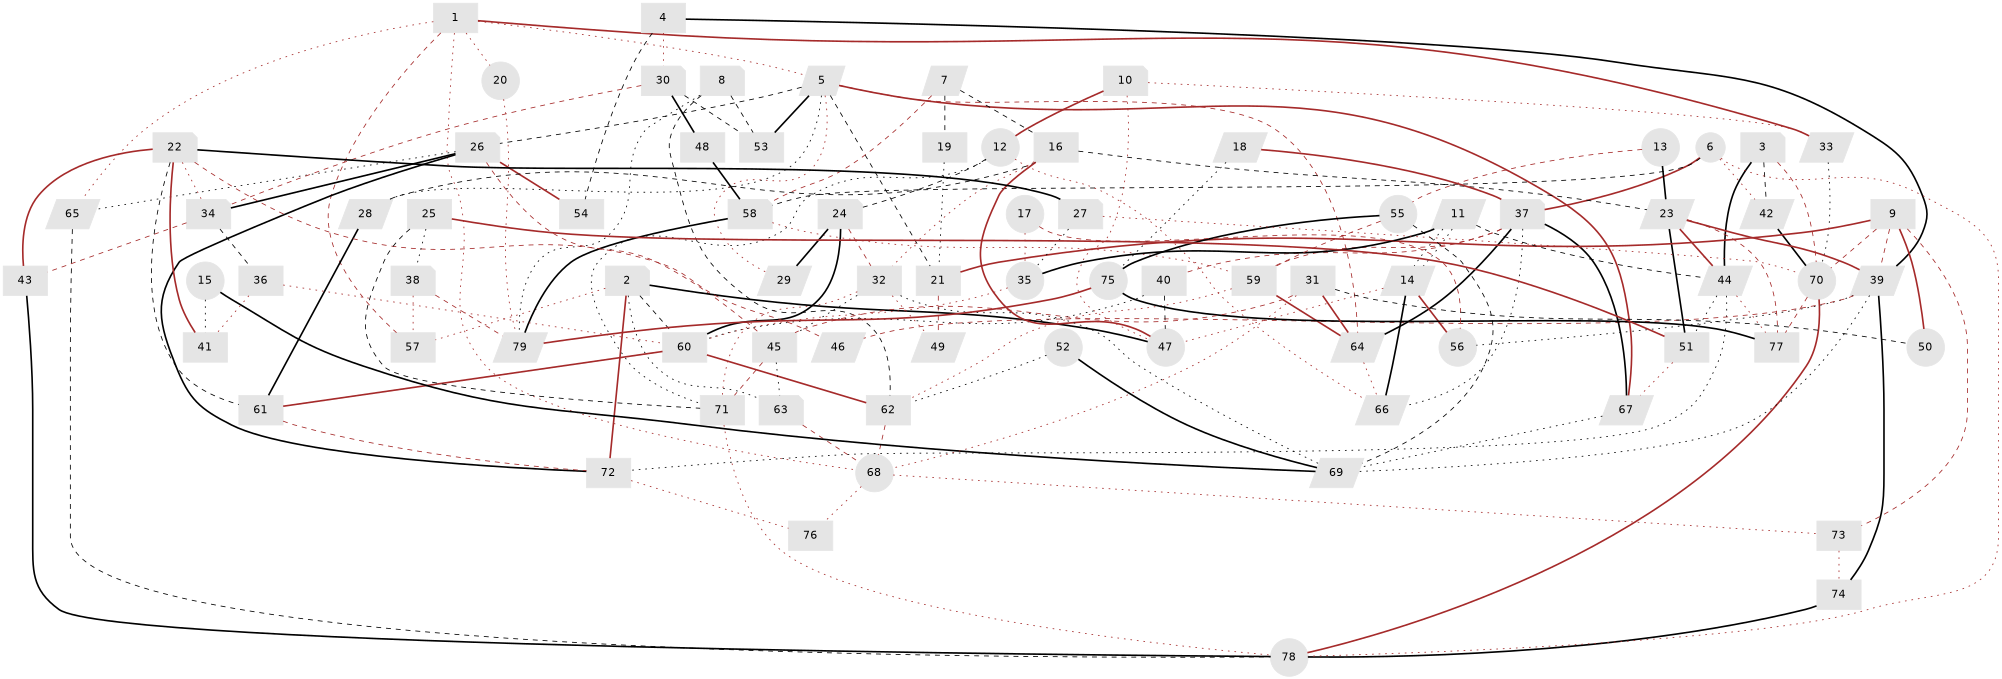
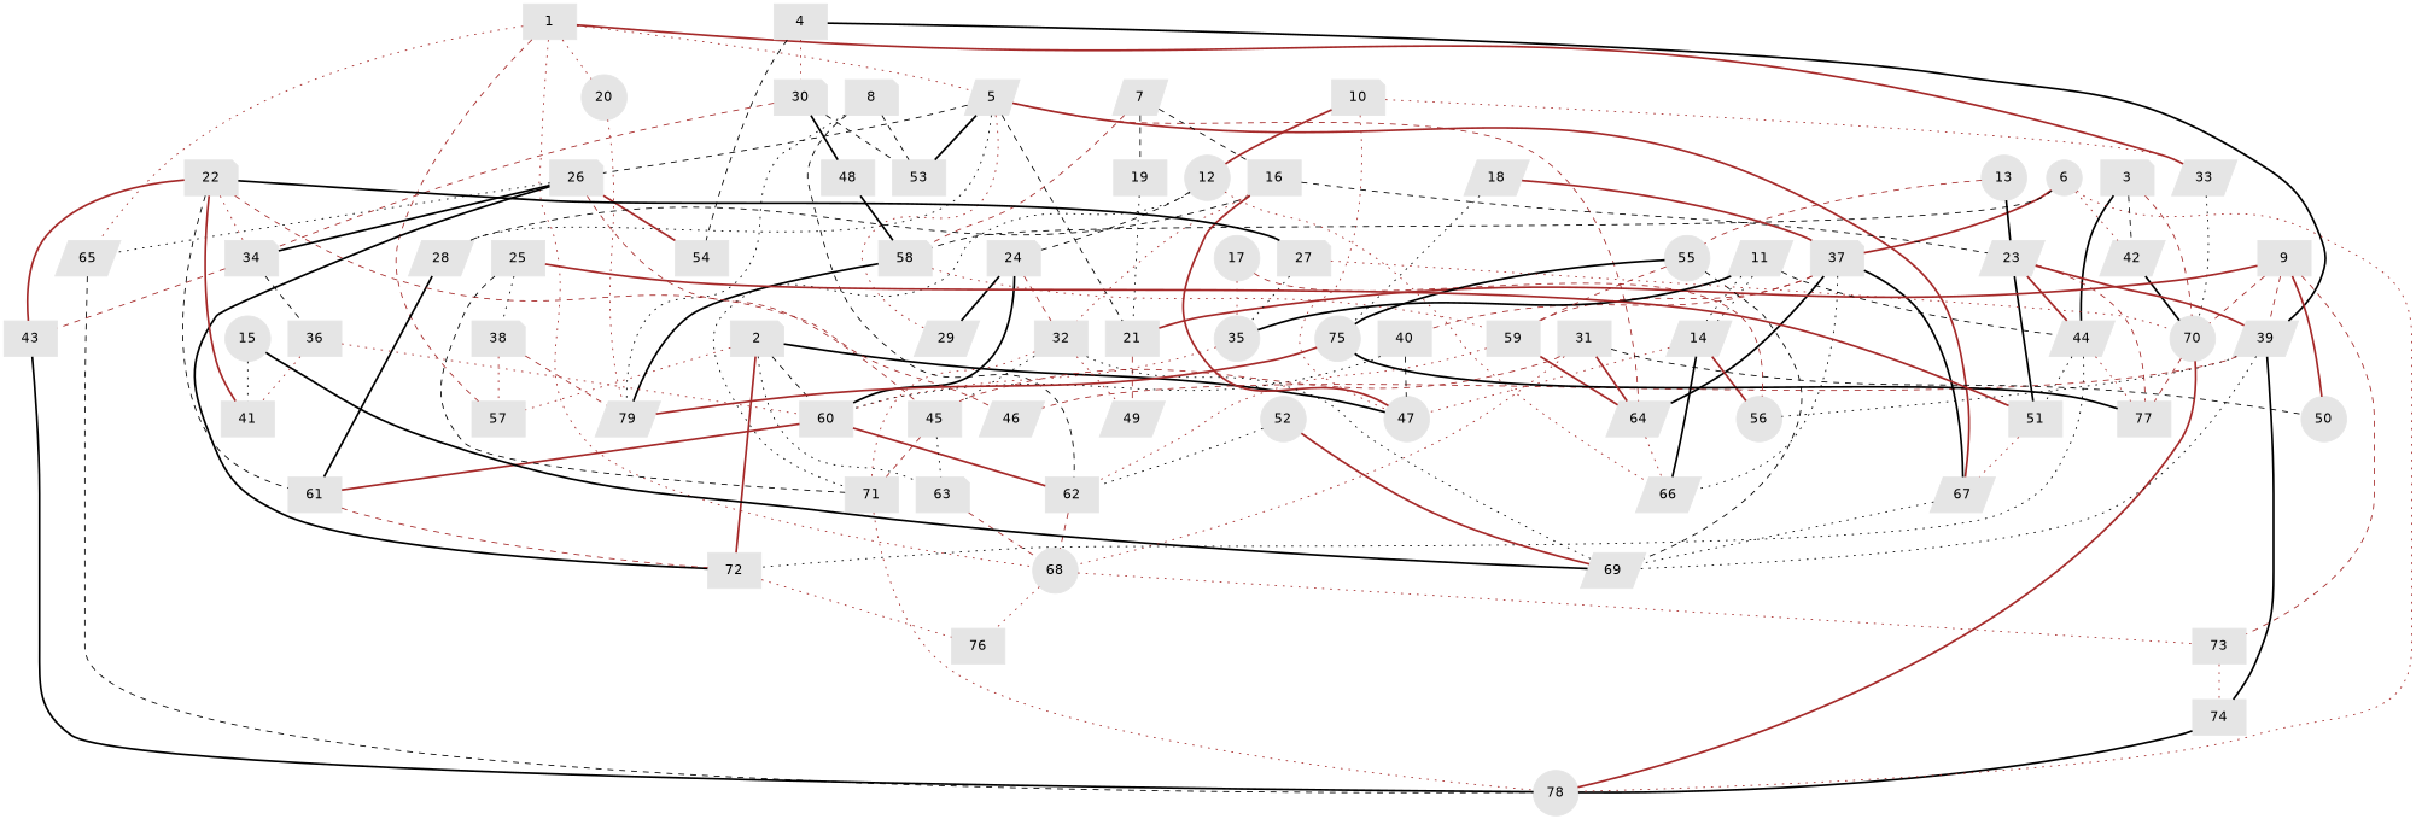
  graph {
    fontname="DejaVu Sans"
    node [color=gray90 fontname="DejaVu Sans" shape=box style=filled]
    edge [color=brown fontname="DejaVu Sans" style=dotted]
    5 [shape=parallelogram]
    1
    20 [shape=circle]
    33 [shape=parallelogram]
    57
    65 [shape=parallelogram]
    68 [shape=circle]
    21
    26 [shape=note]
    28 [shape=parallelogram]
    29 [shape=parallelogram]
    53
    64 [shape=parallelogram]
    67 [shape=parallelogram]
    79 [shape=parallelogram]
    70 [shape=circle]
    78 [shape=circle]
    73
    76
    2 [shape=note]
    47 [shape=circle]
    60
    63 [shape=note]
    72
    62
    61
    3 [shape=note]
    42 [shape=parallelogram]
    44 [shape=parallelogram]
    51
    77
    30 [shape=note]
    4
    39 [shape=parallelogram]
    54
    34 [shape=note]
    48
    56 [shape=circle]
    69 [shape=parallelogram]
    46 [shape=parallelogram]
    74
    49 [shape=parallelogram]
    45
    66 [shape=parallelogram]
    6 [shape=circle]
    37 [shape=note]
    58 [shape=note]
    40
    59
    7 [shape=parallelogram]
    16
    19
    23 [shape=parallelogram]
    32
    8 [shape=note]
    9
    50 [shape=circle]
    10 [shape=note]
    12 [shape=circle]
    24 [shape=note]
    71
    11 [shape=parallelogram]
    14 [shape=parallelogram]
    35 [shape=circle]
    13 [shape=circle]
    55 [shape=circle]
    75 [shape=circle]
    15 [shape=circle]
    41
    17 [shape=circle]
    18 [shape=parallelogram]
    22 [shape=note]
    27 [shape=note]
    43
    36
    25
    38 [shape=note]
    31
    52 [shape=circle]
    5 -- 21 [color=black style=dashed]
    5 -- 26 [color=black style=dashed]
    5 -- 28 [color=black]
    5 -- 29
    5 -- 53 [color=black style=bold]
    5 -- 64 [style=dashed]
    5 -- 67 [style=bold]
    1 -- 5
    1 -- 20
    1 -- 33 [style=bold]
    1 -- 57 [style=dashed]
    1 -- 65
    1 -- 68
    20 -- 79
    33 -- 70 [color=black]
    65 -- 78 [color=black style=dashed]
    68 -- 73
    68 -- 76
    21 -- 49 [style=dashed]
    26 -- 65 [color=black]
    26 -- 72 [color=black style=bold]
    26 -- 54 [style=bold]
    26 -- 34 [color=black style=bold]
    26 -- 45 [style=dashed]
    28 -- 61 [color=black style=bold]
    64 -- 66
    67 -- 69 [color=black]
    70 -- 78 [style=bold]
    70 -- 77 [style=dashed]
    73 -- 74
    2 -- 57
    2 -- 47 [color=black style=bold]
    2 -- 60 [color=black style=dashed]
    2 -- 63 [color=black]
    2 -- 72 [style=bold]
    60 -- 62 [style=bold]
    60 -- 61 [style=bold]
    63 -- 68 [style=dashed]
    72 -- 76
    62 -- 68 [style=dashed]
    61 -- 72 [style=dashed]
    3 -- 70 [style=dashed]
    3 -- 42 [color=black style=dashed]
    3 -- 44 [color=black style=bold]
    42 -- 70 [color=black style=bold]
    44 -- 72 [color=black]
    44 -- 51 [color=black]
    44 -- 77
    51 -- 67
    30 -- 53 [color=black style=dashed]
    30 -- 34 [style=dashed]
    30 -- 48 [color=black style=bold]
    4 -- 30
    4 -- 39 [color=black style=bold]
    4 -- 54 [color=black style=dashed]
    39 -- 56 [color=black]
    39 -- 69 [color=black]
    39 -- 46 [style=dashed]
    39 -- 74 [color=black style=bold]
    34 -- 43 [style=dashed]
    34 -- 36 [color=black style=dashed]
    48 -- 58 [color=black style=bold]
    74 -- 78 [color=black style=bold]
    45 -- 63 [color=black]
    45 -- 71 [style=dashed]
    6 -- 78
    6 -- 42
    6 -- 37 [style=bold]
    6 -- 58 [color=black style=dashed]
    37 -- 64 [color=black style=bold]
    37 -- 67 [color=black style=bold]
    37 -- 66 [color=black]
    37 -- 40 [style=dashed]
    37 -- 59 [style=dashed]
    58 -- 79 [color=black style=bold]
    58 -- 59
    40 -- 47 [color=black style=dashed]
    40 -- 60 [color=black]
    59 -- 64 [style=bold]
    59 -- 62
    7 -- 58 [style=dashed]
    7 -- 16 [color=black style=dashed]
    7 -- 19 [color=black style=dashed]
    16 -- 28 [color=black style=dashed]
    16 -- 47 [style=bold]
    16 -- 23 [color=black style=dashed]
    16 -- 32
    19 -- 21 [color=black]
    23 -- 44 [style=bold]
    23 -- 51 [color=black style=bold]
    23 -- 77 [style=dashed]
    23 -- 39 [style=bold]
    32 -- 69 [color=black]
    32 -- 49
    32 -- 45 [color=black]
    32 -- 71
    8 -- 53 [color=black style=dashed]
    8 -- 79 [color=black]
    8 -- 62 [color=black style=dashed]
    9 -- 21 [style=bold]
    9 -- 70 [style=dashed]
    9 -- 73 [style=dashed]
    9 -- 39 [style=dashed]
    9 -- 50 [style=bold]
    10 -- 33
    10 -- 47
    10 -- 12 [style=bold]
    12 -- 66
    12 -- 24 [color=black style=dashed]
    12 -- 71 [color=black]
    24 -- 29 [color=black style=bold]
    24 -- 60 [color=black style=bold]
    24 -- 32 [style=dashed]
    71 -- 78
    11 -- 44 [color=black style=dashed]
    11 -- 14 [color=black]
    11 -- 14 [color=black]
    11 -- 35 [color=black style=bold]
    14 -- 47
    14 -- 56 [style=bold]
    14 -- 66 [color=black style=bold]
    35 -- 60
    13 -- 23 [color=black style=bold]
    13 -- 55 [style=dashed]
    55 -- 69 [color=black style=dashed]
    55 -- 59 [style=dashed]
    55 -- 75 [color=black style=bold]
    75 -- 79 [style=bold]
    75 -- 77 [color=black style=bold]
    15 -- 69 [color=black style=bold]
    15 -- 41 [color=black]
    17 -- 56 [style=dashed]
    17 -- 35
    18 -- 37 [style=bold]
    18 -- 75 [color=black]
    22 -- 61 [color=black style=dashed]
    22 -- 34
    22 -- 46 [style=dashed]
    22 -- 41 [style=bold]
    22 -- 27 [color=black style=bold]
    22 -- 43 [style=bold]
    27 -- 70
    27 -- 35 [color=black]
    43 -- 78 [color=black style=bold]
    36 -- 60
    36 -- 41
    25 -- 51 [style=bold]
    25 -- 71 [color=black style=dashed]
    25 -- 38 [color=black]
    38 -- 57
    38 -- 79 [style=dashed]
    31 -- 68
    31 -- 64 [style=bold]
    31 -- 45 [style=dashed]
    31 -- 50 [color=black style=dashed]
    52 -- 62 [color=black]
-   52 -- 69 [color=black style=bold]
+   52 -- 69 [style=bold]
  }
